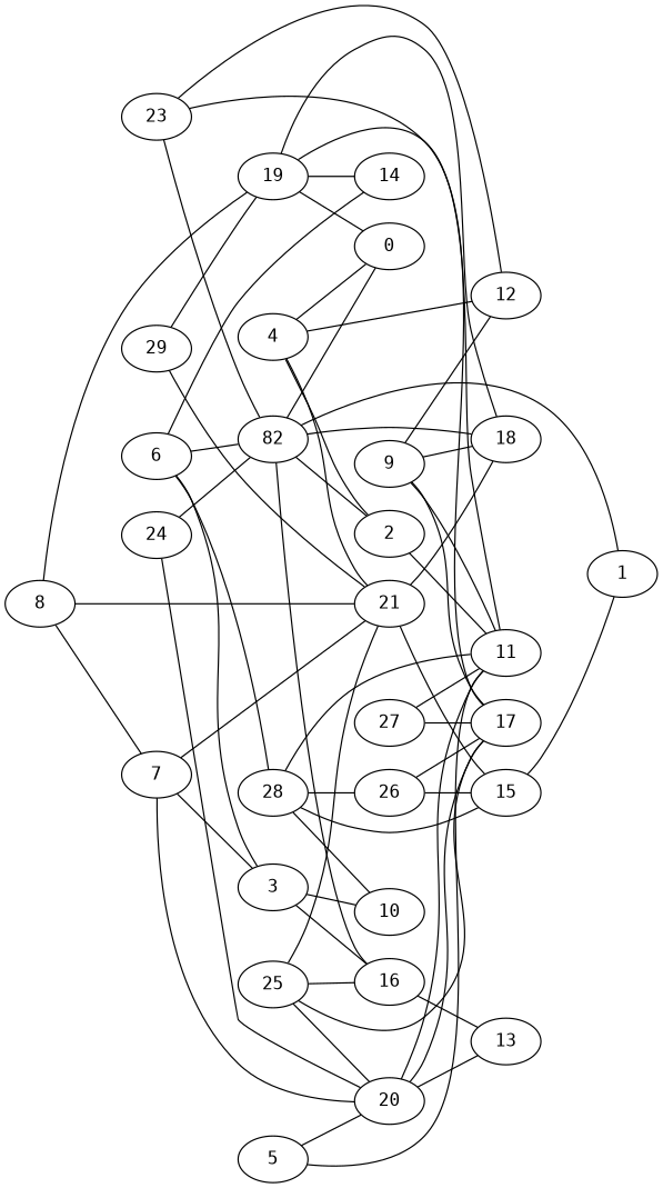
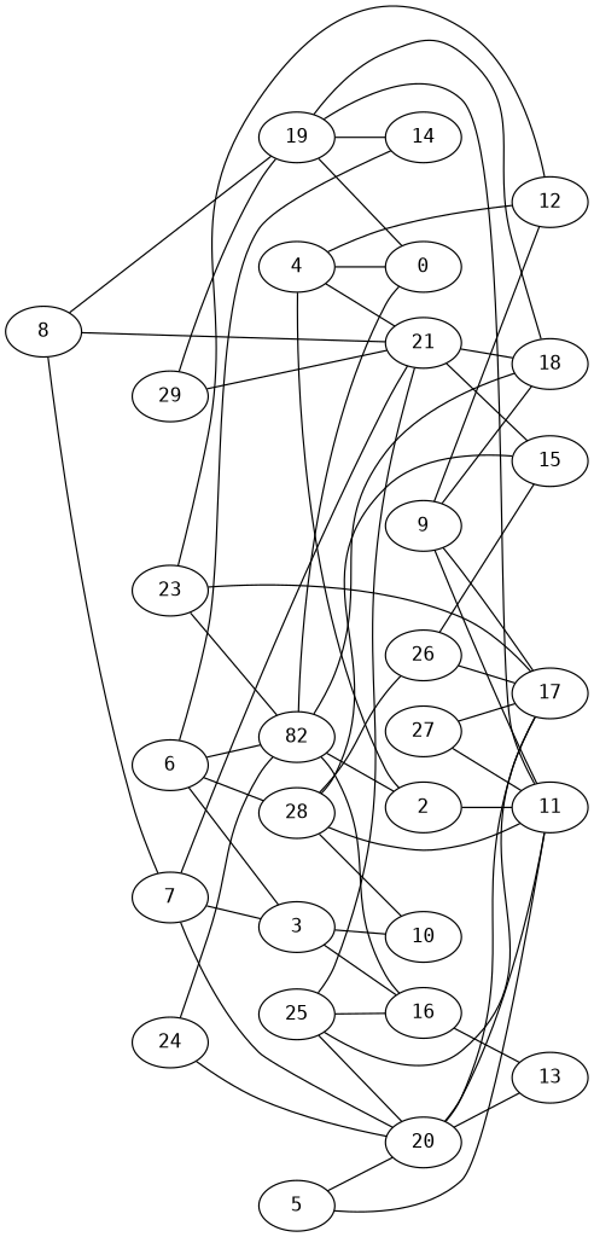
  digraph {
    fontname="DejaVu Sans Mono"
    rankdir=LR
    node [fontname="DejaVu Sans Mono"]
    edge [color=black dir=none fontname="DejaVu Sans Mono"]
    8
    19
    7
    21
    11
    16
    18
    14
    20
    3
    15
    29
-   1
    13
    17
    n16 [label=82]
    2
    0
    9
    12
    10
    6
    28
    26
    24
    5
    23
    27
    4
    25
    subgraph sub_1 {
      8
      19
      7
      21
      11
      16
      18
      14
      20
      3
      15
      29
-     1
      13
      17
      n16
      2
      0
      9
      12
      10
      6
      28
      26
      24
      5
      23
      27
      4
      25
    }
    8 -> 19
    8 -> 7
    8 -> 21
    19 -> 11
    19 -> 18
    19 -> 14
    19 -> 0
    7 -> 21
    7 -> 20
    7 -> 3
    21 -> 18
    21 -> 15
    16 -> 13
    20 -> 11
    20 -> 13
    20 -> 17
    3 -> 16
    3 -> 10
-   15 -> 1
    29 -> 19
    29 -> 21
    n16 -> 16
    n16 -> 18
-   n16 -> 1
    n16 -> 2
    n16 -> 0
    2 -> 11
    9 -> 11
    9 -> 18
    9 -> 17
    9 -> 12
    6 -> 14
    6 -> 3
    6 -> n16
    6 -> 28
    28 -> 11
    28 -> 15
    28 -> 10
    28 -> 26
    26 -> 15
    26 -> 17
    24 -> 20
    24 -> n16
    5 -> 11
    5 -> 20
    23 -> 17
    23 -> n16
    23 -> 12
    27 -> 11
    27 -> 17
    4 -> 21
    4 -> 2
    4 -> 0
    4 -> 12
    25 -> 21
    25 -> 16
    25 -> 20
    25 -> 17
  }
